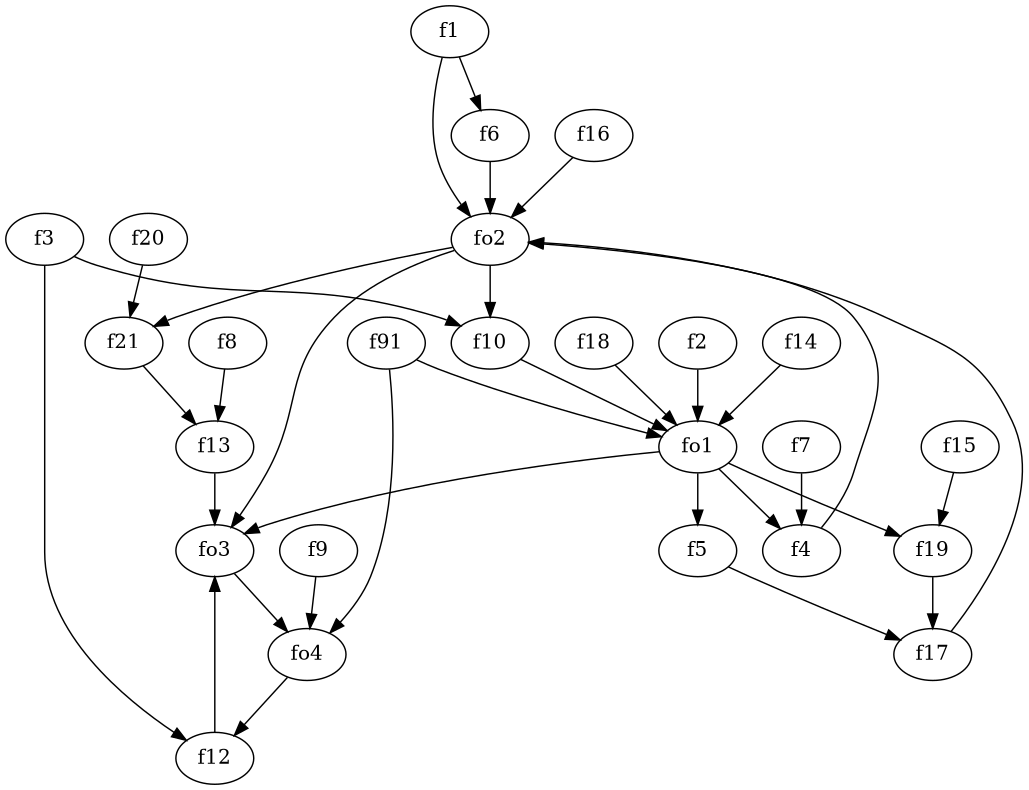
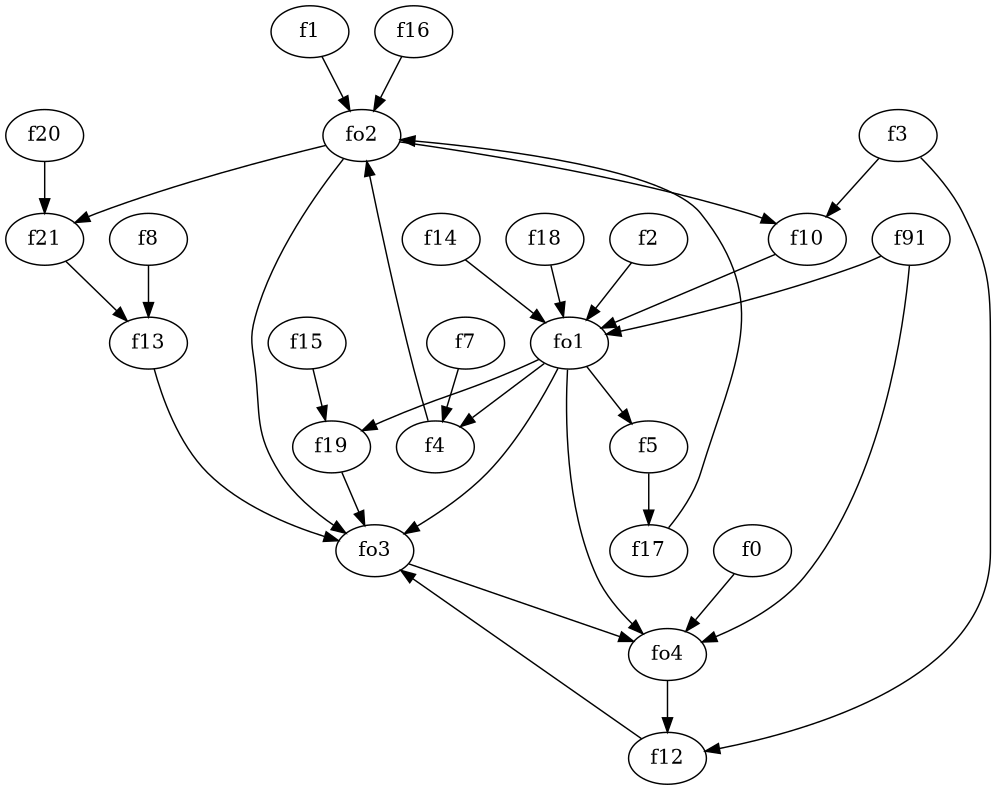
  strict digraph {
    edge [weight=2]
    f1
-   f6
    fo2
    f10
    fo3
    f21
    f2
    fo1
    f4
    f5
    fo4
    f19
    f3
    f12
    f17
    f7
    f8
    f13
-   f9
+   f9 [label=f0]
    n20 [label=f91]
    f14
    f15
    f16
    f18
    f20
-   f1 -> f6
    f1 -> fo2
-   f6 -> fo2
    fo2 -> f10
    fo2 -> fo3
    fo2 -> f21
    f10 -> fo1
    fo3 -> fo4
    f21 -> f13
    f2 -> fo1
    fo1 -> fo3
    fo1 -> f4
    fo1 -> f5
+   fo1 -> fo4
    fo1 -> f19
    f4 -> fo2
    f5 -> f17
    fo4 -> f12
-   f19 -> f17
+   f19 -> fo3
    f3 -> f10
    f3 -> f12
    f12 -> fo3
    f17 -> fo2
    f7 -> f4
    f8 -> f13
    f13 -> fo3
    f9 -> fo4
    n20 -> fo1
    n20 -> fo4
    f14 -> fo1
    f15 -> f19
    f16 -> fo2
    f18 -> fo1
    f20 -> f21
  }
